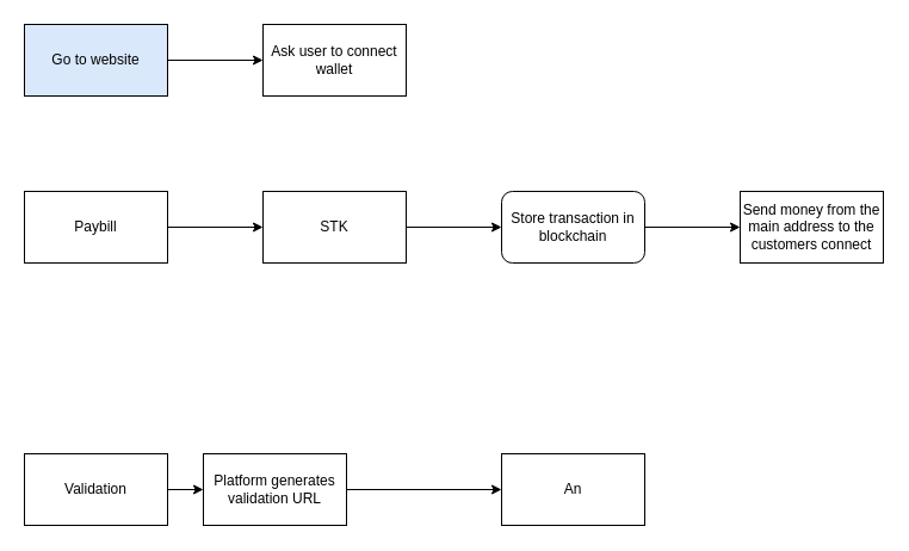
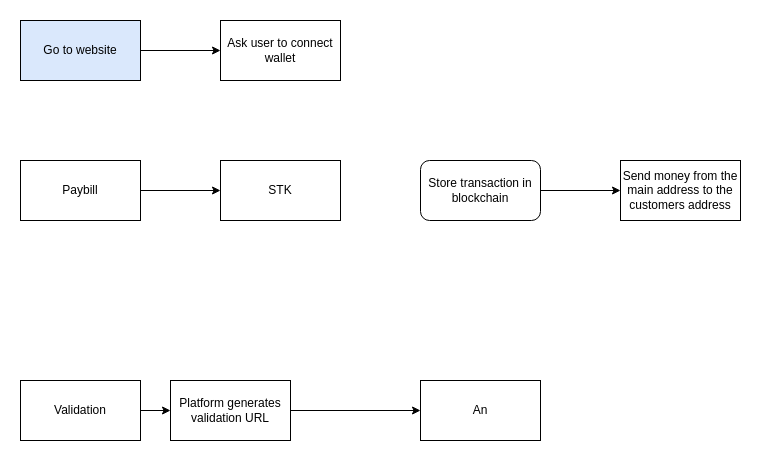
  <mxCell id="0" />
  <mxCell id="1" parent="0" />
  <mxCell id="2" value="" style="edgeStyle=orthogonalEdgeStyle;rounded=0;orthogonalLoop=1;jettySize=auto;html=1;" parent="1" source="3" target="5" edge="1"><mxGeometry relative="1" as="geometry" /></mxCell>
  <mxCell id="3" value="Paybill" style="rounded=0;whiteSpace=wrap;html=1;" parent="1" vertex="1"><mxGeometry x="20" y="160" width="120" height="60" as="geometry" /></mxCell>
- <mxCell id="4" value="" style="edgeStyle=orthogonalEdgeStyle;rounded=0;orthogonalLoop=1;jettySize=auto;html=1;" parent="1" source="5" target="7" edge="1"><mxGeometry relative="1" as="geometry" /></mxCell>
  <mxCell id="5" value="STK" style="rounded=0;whiteSpace=wrap;html=1;" parent="1" vertex="1"><mxGeometry x="220" y="160" width="120" height="60" as="geometry" /></mxCell>
  <mxCell id="6" value="" style="edgeStyle=orthogonalEdgeStyle;rounded=0;orthogonalLoop=1;jettySize=auto;html=1;" parent="1" source="7" target="8" edge="1"><mxGeometry relative="1" as="geometry" /></mxCell>
  <mxCell id="7" value="Store transaction in blockchain" style="whiteSpace=wrap;html=1;rounded=1;" parent="1" vertex="1"><mxGeometry x="420" y="160" width="120" height="60" as="geometry" /></mxCell>
- <mxCell id="8" value="Send money from the main address to the customers connect" style="rounded=0;whiteSpace=wrap;html=1;" parent="1" vertex="1"><mxGeometry x="620" y="160" width="120" height="60" as="geometry" /></mxCell>
+ <mxCell id="8" value="Send money from the main address to the customers address" style="rounded=0;whiteSpace=wrap;html=1;" parent="1" vertex="1"><mxGeometry x="620" y="160" width="120" height="60" as="geometry" /></mxCell>
  <mxCell id="9" value="" style="edgeStyle=orthogonalEdgeStyle;rounded=0;orthogonalLoop=1;jettySize=auto;html=1;" parent="1" source="10" target="16" edge="1"><mxGeometry relative="1" as="geometry" /></mxCell>
  <mxCell id="10" value="Go to website" style="rounded=0;whiteSpace=wrap;html=1;fillColor=#dae8fc;" parent="1" vertex="1"><mxGeometry x="20" y="20" width="120" height="60" as="geometry" /></mxCell>
  <mxCell id="11" value="" style="edgeStyle=orthogonalEdgeStyle;rounded=0;orthogonalLoop=1;jettySize=auto;html=1;" parent="1" source="12" target="14" edge="1"><mxGeometry relative="1" as="geometry" /></mxCell>
  <mxCell id="12" value="Validation" style="rounded=0;whiteSpace=wrap;html=1;" parent="1" vertex="1"><mxGeometry x="20" y="380" width="120" height="60" as="geometry" /></mxCell>
  <mxCell id="13" value="" style="edgeStyle=orthogonalEdgeStyle;rounded=0;orthogonalLoop=1;jettySize=auto;html=1;" parent="1" source="14" target="15" edge="1"><mxGeometry relative="1" as="geometry" /></mxCell>
  <mxCell id="14" value="Platform generates validation URL" style="rounded=0;whiteSpace=wrap;html=1;" parent="1" vertex="1"><mxGeometry x="170" y="380" width="120" height="60" as="geometry" /></mxCell>
  <mxCell id="15" value="An" style="rounded=0;whiteSpace=wrap;html=1;" parent="1" vertex="1"><mxGeometry x="420" y="380" width="120" height="60" as="geometry" /></mxCell>
  <mxCell id="16" value="Ask user to connect wallet" style="rounded=0;whiteSpace=wrap;html=1;" parent="1" vertex="1"><mxGeometry x="220" y="20" width="120" height="60" as="geometry" /></mxCell>
